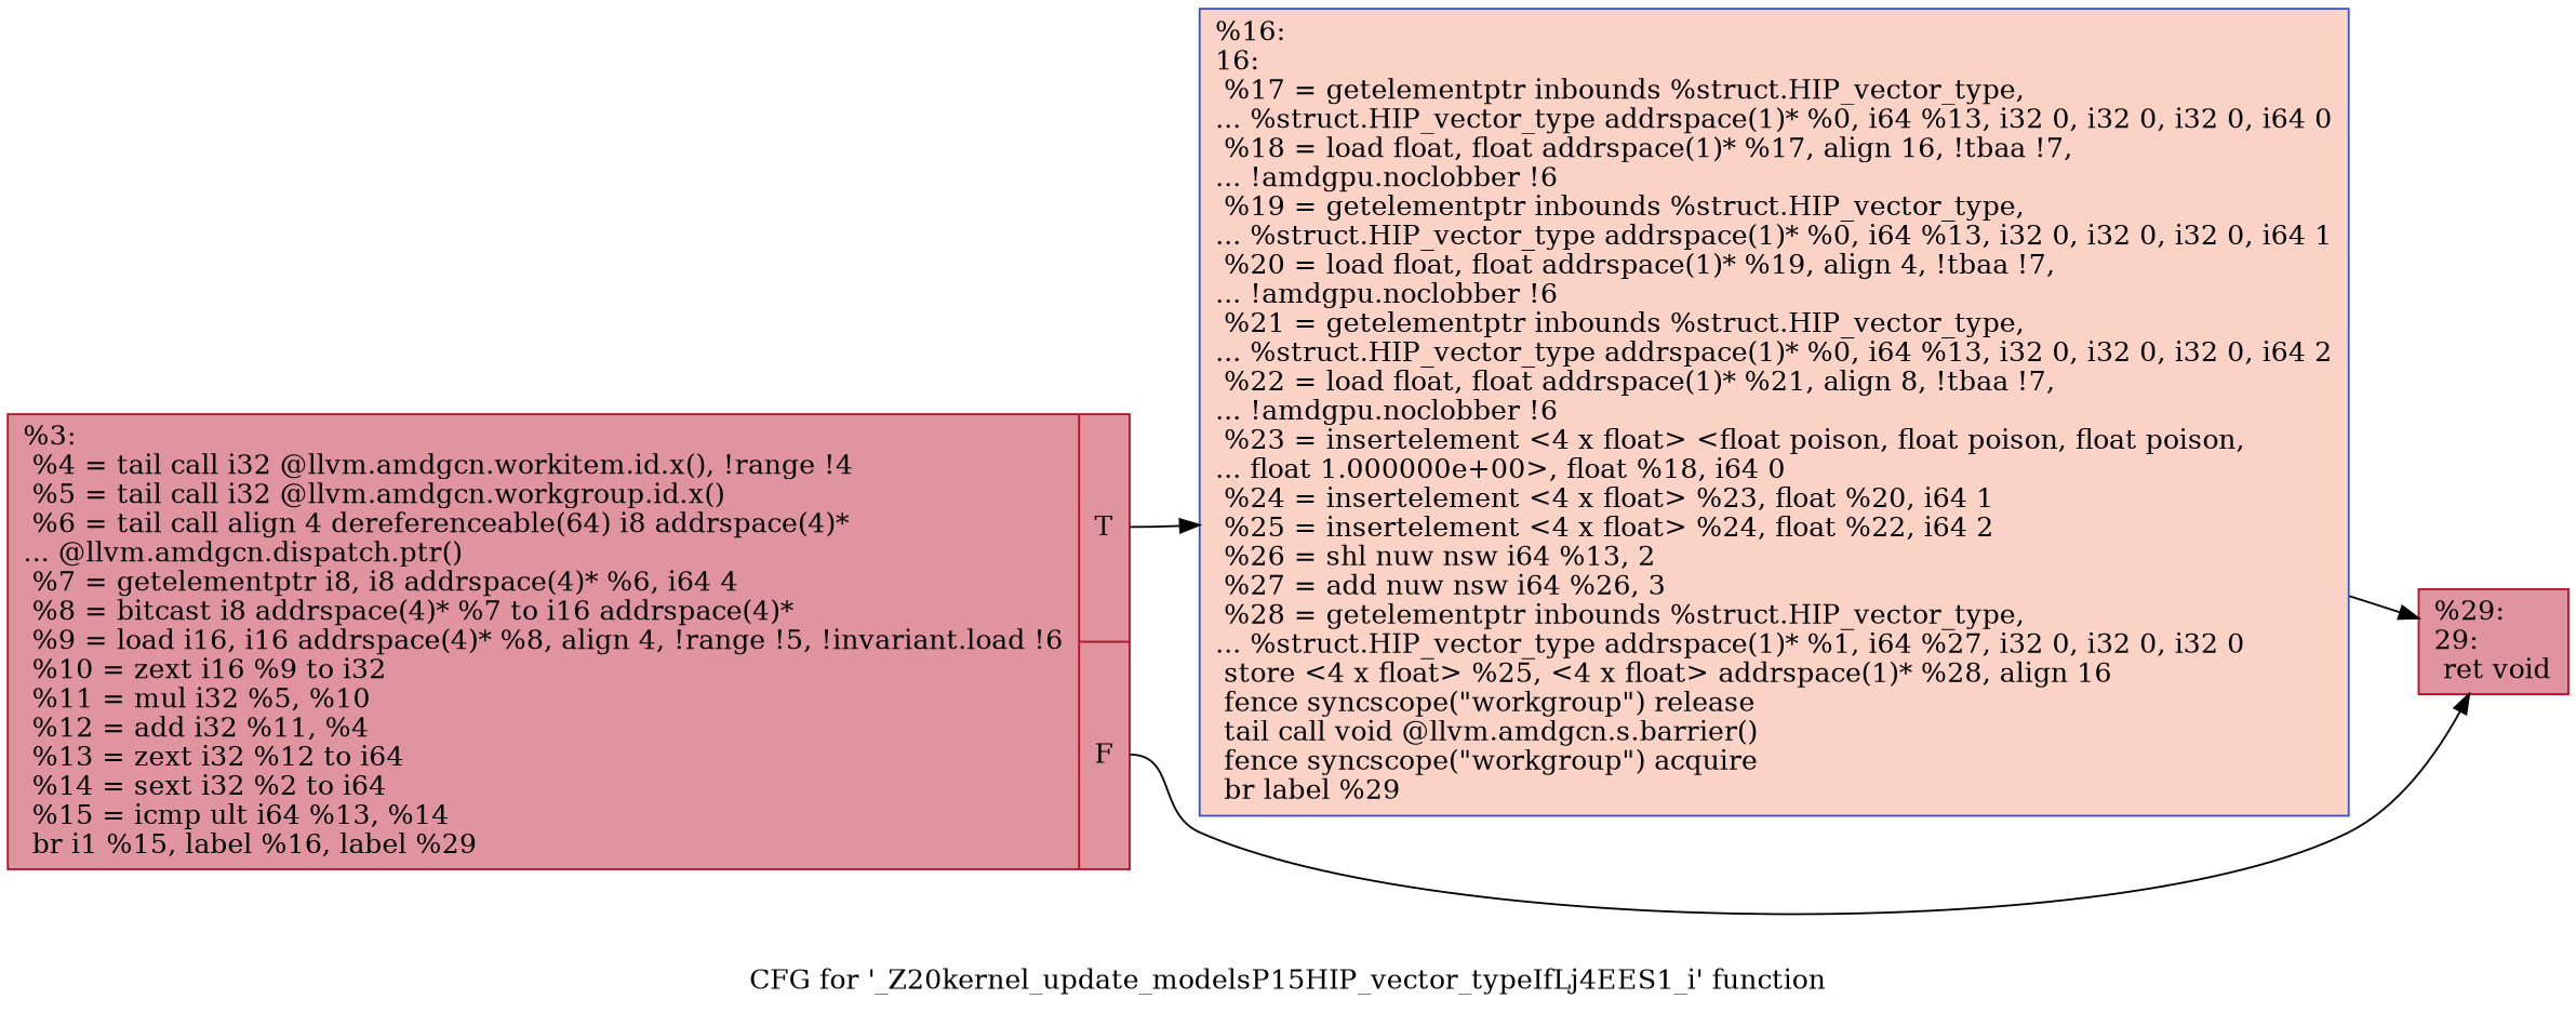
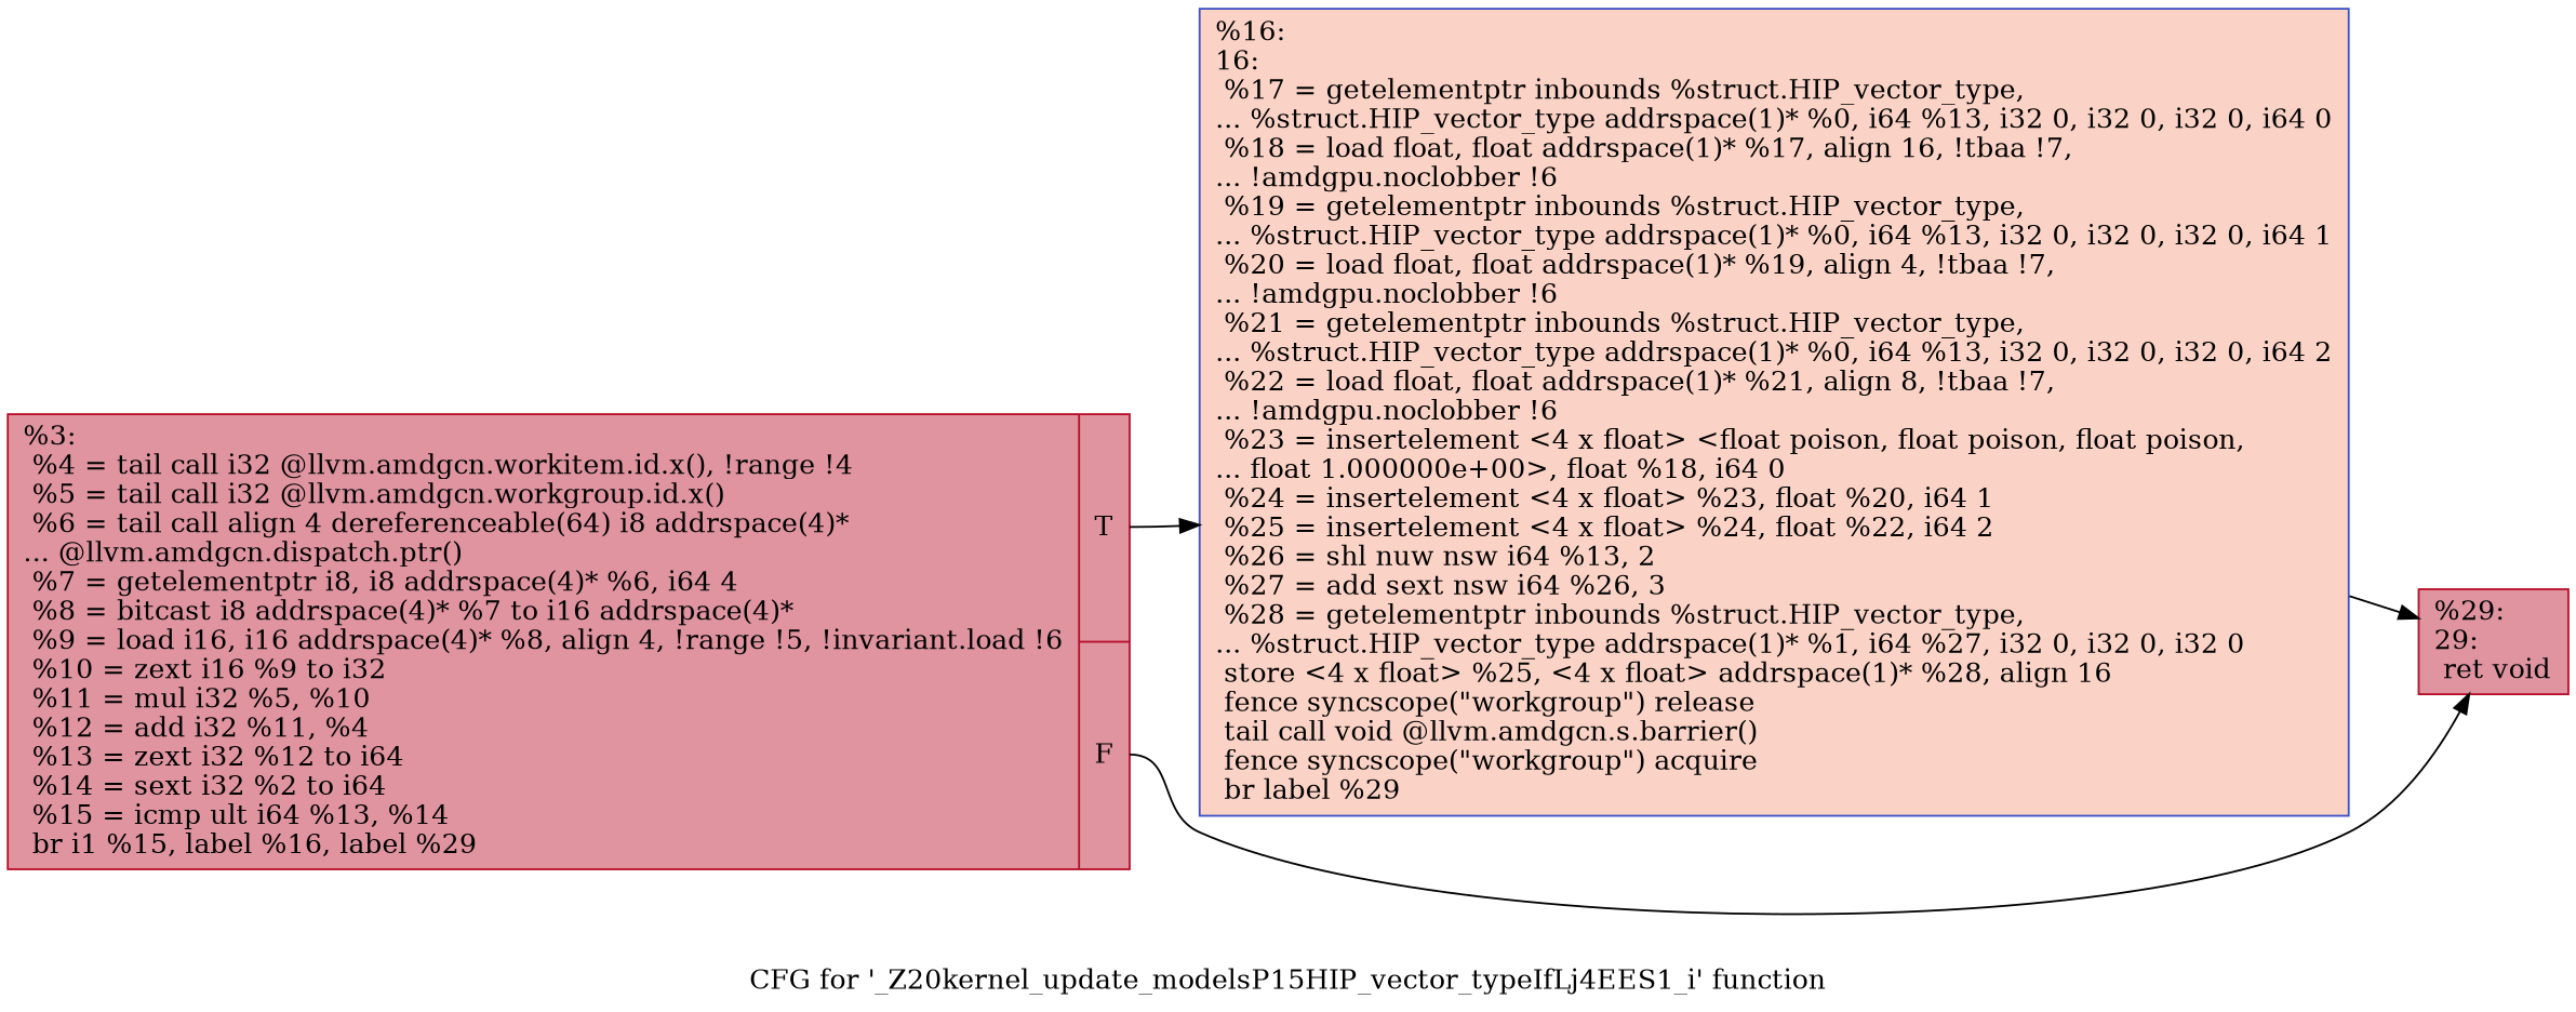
  digraph {
    label="CFG for '_Z20kernel_update_modelsP15HIP_vector_typeIfLj4EES1_i' function"
    rankdir=LR
    node [color="#b70d28ff" fillcolor="#b70d2870" shape=record style=filled]
    n1 [label="{%3:\l  %4 = tail call i32 @llvm.amdgcn.workitem.id.x(), !range !4\l  %5 = tail call i32 @llvm.amdgcn.workgroup.id.x()\l  %6 = tail call align 4 dereferenceable(64) i8 addrspace(4)*\l... @llvm.amdgcn.dispatch.ptr()\l  %7 = getelementptr i8, i8 addrspace(4)* %6, i64 4\l  %8 = bitcast i8 addrspace(4)* %7 to i16 addrspace(4)*\l  %9 = load i16, i16 addrspace(4)* %8, align 4, !range !5, !invariant.load !6\l  %10 = zext i16 %9 to i32\l  %11 = mul i32 %5, %10\l  %12 = add i32 %11, %4\l  %13 = zext i32 %12 to i64\l  %14 = sext i32 %2 to i64\l  %15 = icmp ult i64 %13, %14\l  br i1 %15, label %16, label %29\l|{<s0>T|<s1>F}}"]
-   n2 [color="#3d50c3ff" fillcolor="#f59c7d70" label="{%16:\l16:                                               \l  %17 = getelementptr inbounds %struct.HIP_vector_type,\l... %struct.HIP_vector_type addrspace(1)* %0, i64 %13, i32 0, i32 0, i32 0, i64 0\l  %18 = load float, float addrspace(1)* %17, align 16, !tbaa !7,\l... !amdgpu.noclobber !6\l  %19 = getelementptr inbounds %struct.HIP_vector_type,\l... %struct.HIP_vector_type addrspace(1)* %0, i64 %13, i32 0, i32 0, i32 0, i64 1\l  %20 = load float, float addrspace(1)* %19, align 4, !tbaa !7,\l... !amdgpu.noclobber !6\l  %21 = getelementptr inbounds %struct.HIP_vector_type,\l... %struct.HIP_vector_type addrspace(1)* %0, i64 %13, i32 0, i32 0, i32 0, i64 2\l  %22 = load float, float addrspace(1)* %21, align 8, !tbaa !7,\l... !amdgpu.noclobber !6\l  %23 = insertelement \<4 x float\> \<float poison, float poison, float poison,\l... float 1.000000e+00\>, float %18, i64 0\l  %24 = insertelement \<4 x float\> %23, float %20, i64 1\l  %25 = insertelement \<4 x float\> %24, float %22, i64 2\l  %26 = shl nuw nsw i64 %13, 2\l  %27 = add nuw nsw i64 %26, 3\l  %28 = getelementptr inbounds %struct.HIP_vector_type,\l... %struct.HIP_vector_type addrspace(1)* %1, i64 %27, i32 0, i32 0, i32 0\l  store \<4 x float\> %25, \<4 x float\> addrspace(1)* %28, align 16\l  fence syncscope(\"workgroup\") release\l  tail call void @llvm.amdgcn.s.barrier()\l  fence syncscope(\"workgroup\") acquire\l  br label %29\l}"]
+   n2 [color="#3d50c3ff" fillcolor="#f59c7d70" label="{%16:\l16:                                               \l  %17 = getelementptr inbounds %struct.HIP_vector_type,\l... %struct.HIP_vector_type addrspace(1)* %0, i64 %13, i32 0, i32 0, i32 0, i64 0\l  %18 = load float, float addrspace(1)* %17, align 16, !tbaa !7,\l... !amdgpu.noclobber !6\l  %19 = getelementptr inbounds %struct.HIP_vector_type,\l... %struct.HIP_vector_type addrspace(1)* %0, i64 %13, i32 0, i32 0, i32 0, i64 1\l  %20 = load float, float addrspace(1)* %19, align 4, !tbaa !7,\l... !amdgpu.noclobber !6\l  %21 = getelementptr inbounds %struct.HIP_vector_type,\l... %struct.HIP_vector_type addrspace(1)* %0, i64 %13, i32 0, i32 0, i32 0, i64 2\l  %22 = load float, float addrspace(1)* %21, align 8, !tbaa !7,\l... !amdgpu.noclobber !6\l  %23 = insertelement \<4 x float\> \<float poison, float poison, float poison,\l... float 1.000000e+00\>, float %18, i64 0\l  %24 = insertelement \<4 x float\> %23, float %20, i64 1\l  %25 = insertelement \<4 x float\> %24, float %22, i64 2\l  %26 = shl nuw nsw i64 %13, 2\l  %27 = add sext nsw i64 %26, 3\l  %28 = getelementptr inbounds %struct.HIP_vector_type,\l... %struct.HIP_vector_type addrspace(1)* %1, i64 %27, i32 0, i32 0, i32 0\l  store \<4 x float\> %25, \<4 x float\> addrspace(1)* %28, align 16\l  fence syncscope(\"workgroup\") release\l  tail call void @llvm.amdgcn.s.barrier()\l  fence syncscope(\"workgroup\") acquire\l  br label %29\l}"]
    n3 [label="{%29:\l29:                                               \l  ret void\l}"]
    n1 -> n2 [tailport=s0]
    n1 -> n3 [tailport=s1]
    n2 -> n3
  }
